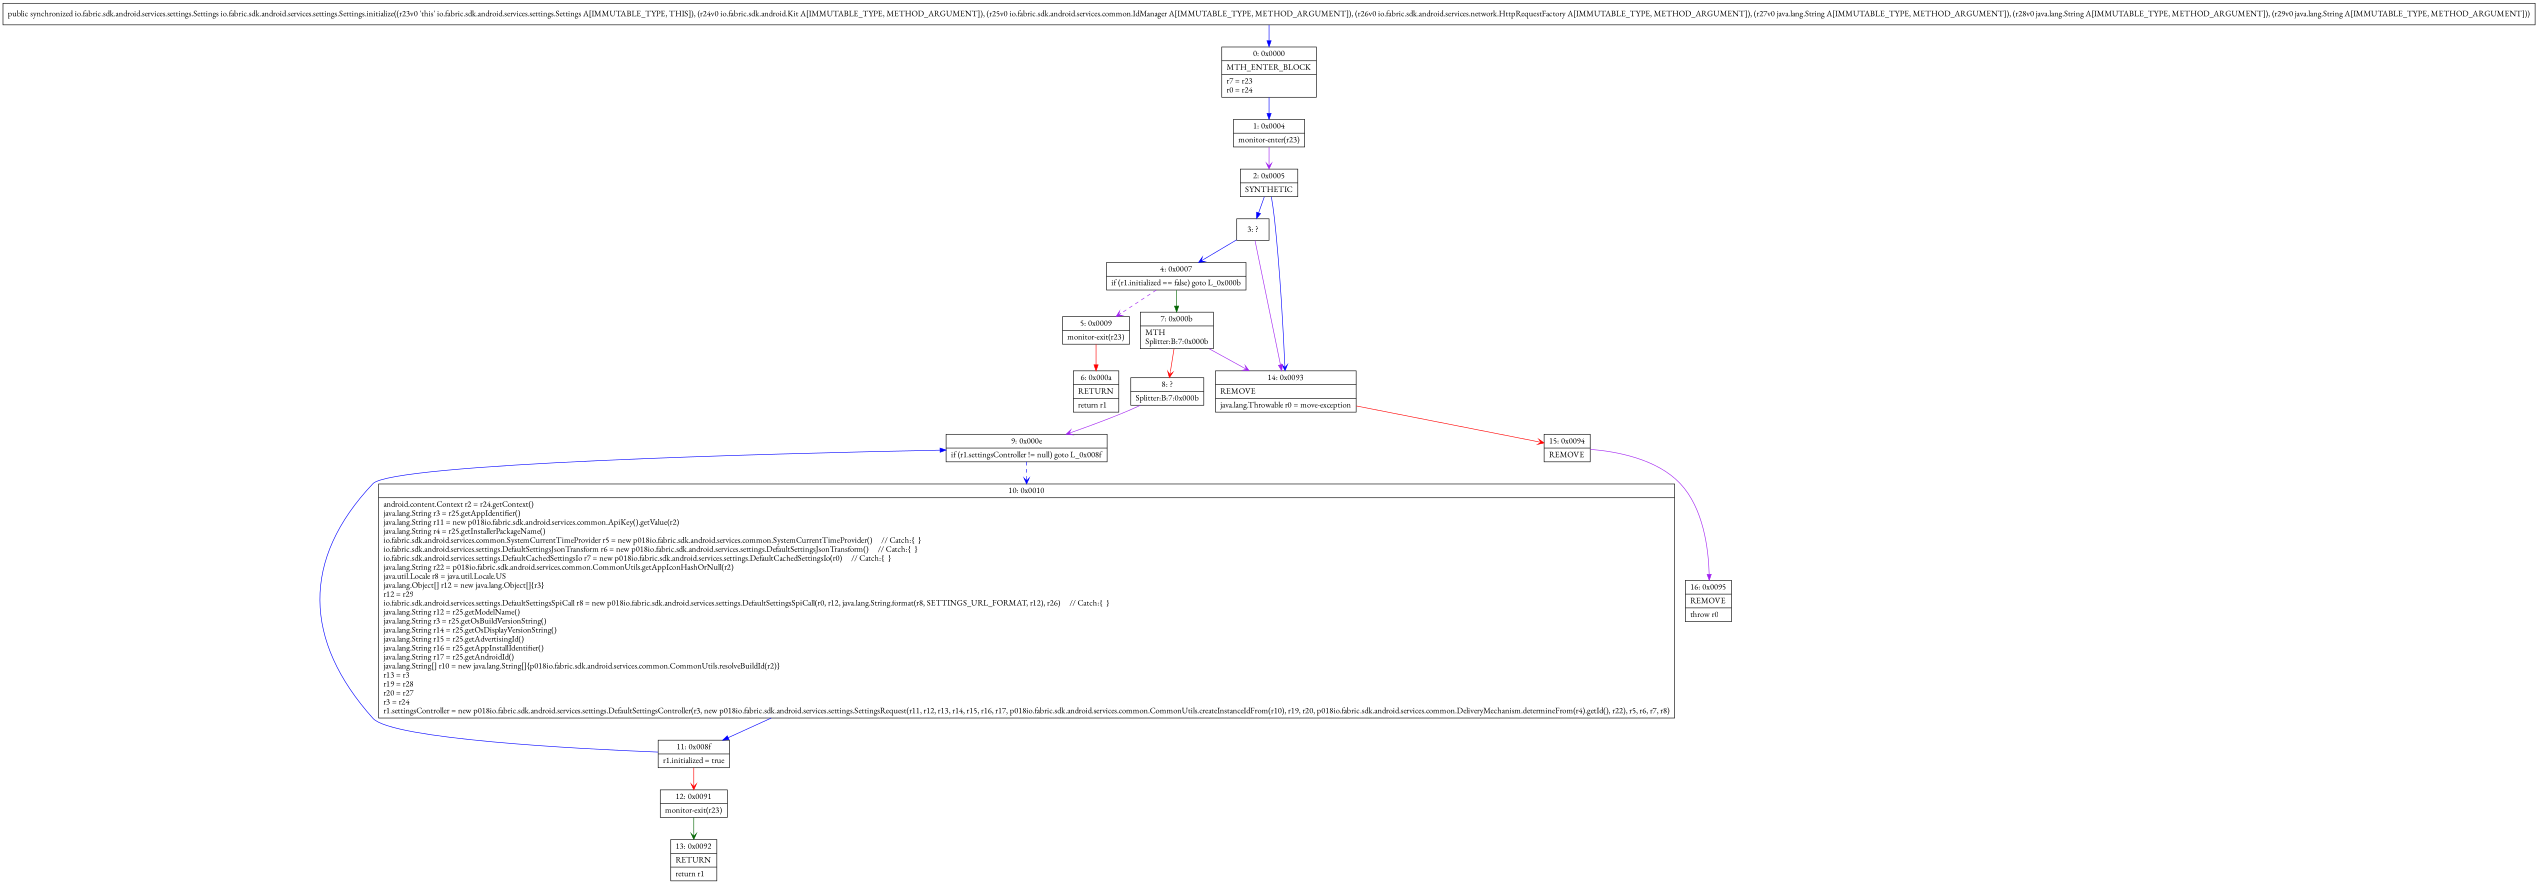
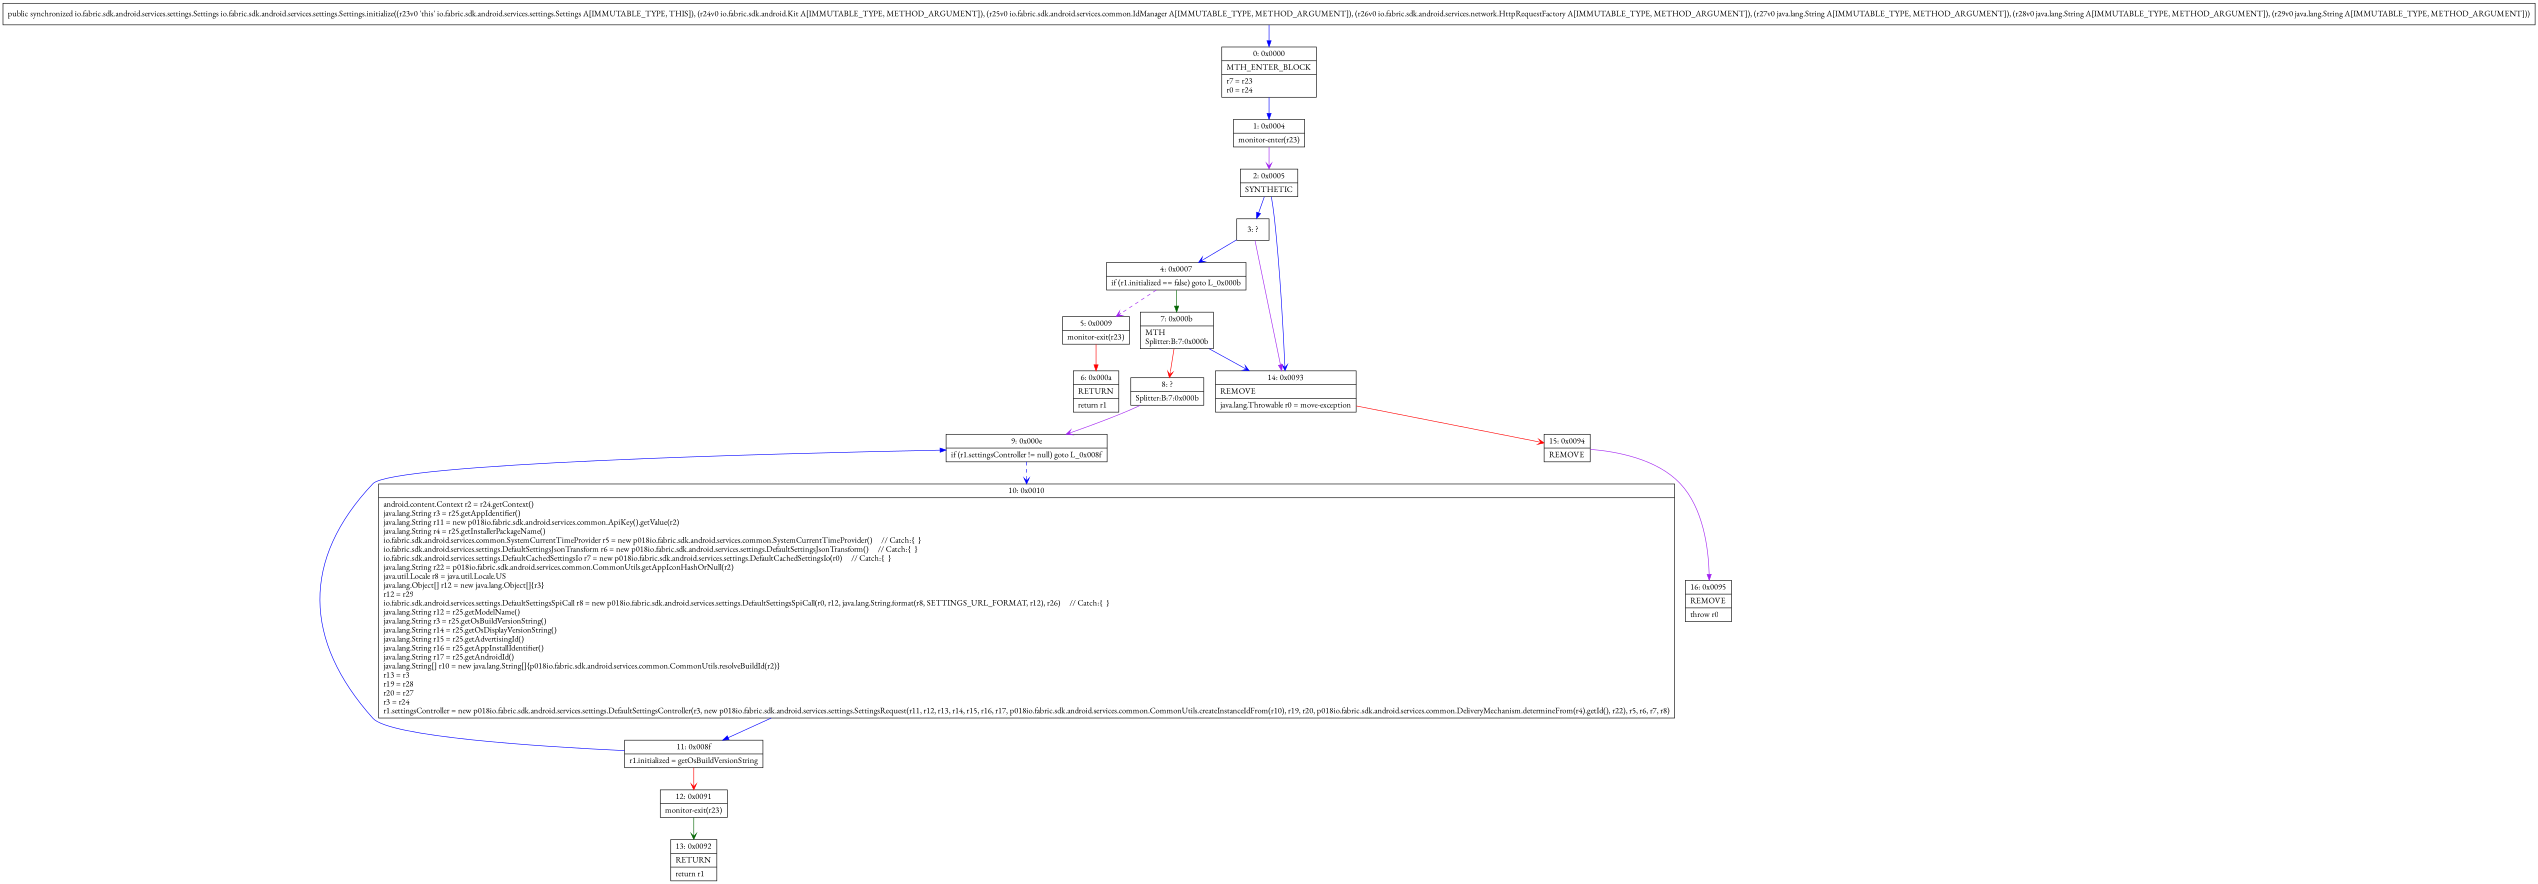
  digraph {
    fontname="EB Garamond"
    node [fontname="EB Garamond" shape=record]
    edge [arrowhead=vee color=blue fontname="EB Garamond"]
    n1 [label="{0\:\ 0x0000|MTH_ENTER_BLOCK\l|r7 = r23\lr0 = r24\l}"]
    n2 [label="{1\:\ 0x0004|monitor\-enter(r23)\l}"]
    n3 [label="{2\:\ 0x0005|SYNTHETIC\l}"]
    n4 [label="{3\:\ ?}"]
    n5 [label="{14\:\ 0x0093|REMOVE\l|java.lang.Throwable r0 = move\-exception\l}"]
    n6 [label="{4\:\ 0x0007|if (r1.initialized == false) goto L_0x000b\l}"]
    n7 [label="{15\:\ 0x0094|REMOVE\l}"]
    n8 [label="{5\:\ 0x0009|monitor\-exit(r23)\l}"]
    n9 [label="{7\:\ 0x000b|MTH\lSplitter:B:7:0x000b\l}"]
    n10 [label="{6\:\ 0x000a|RETURN\l|return r1\l}"]
    n11 [label="{8\:\ ?|Splitter:B:7:0x000b\l}"]
    n12 [label="{9\:\ 0x000e|if (r1.settingsController != null) goto L_0x008f\l}"]
    n13 [label="{10\:\ 0x0010|android.content.Context r2 = r24.getContext()\ljava.lang.String r3 = r25.getAppIdentifier()\ljava.lang.String r11 = new p018io.fabric.sdk.android.services.common.ApiKey().getValue(r2)\ljava.lang.String r4 = r25.getInstallerPackageName()\lio.fabric.sdk.android.services.common.SystemCurrentTimeProvider r5 = new p018io.fabric.sdk.android.services.common.SystemCurrentTimeProvider()     \/\/ Catch:\{  \}\lio.fabric.sdk.android.services.settings.DefaultSettingsJsonTransform r6 = new p018io.fabric.sdk.android.services.settings.DefaultSettingsJsonTransform()     \/\/ Catch:\{  \}\lio.fabric.sdk.android.services.settings.DefaultCachedSettingsIo r7 = new p018io.fabric.sdk.android.services.settings.DefaultCachedSettingsIo(r0)     \/\/ Catch:\{  \}\ljava.lang.String r22 = p018io.fabric.sdk.android.services.common.CommonUtils.getAppIconHashOrNull(r2)\ljava.util.Locale r8 = java.util.Locale.US\ljava.lang.Object[] r12 = new java.lang.Object[]\{r3\}\lr12 = r29\lio.fabric.sdk.android.services.settings.DefaultSettingsSpiCall r8 = new p018io.fabric.sdk.android.services.settings.DefaultSettingsSpiCall(r0, r12, java.lang.String.format(r8, SETTINGS_URL_FORMAT, r12), r26)     \/\/ Catch:\{  \}\ljava.lang.String r12 = r25.getModelName()\ljava.lang.String r3 = r25.getOsBuildVersionString()\ljava.lang.String r14 = r25.getOsDisplayVersionString()\ljava.lang.String r15 = r25.getAdvertisingId()\ljava.lang.String r16 = r25.getAppInstallIdentifier()\ljava.lang.String r17 = r25.getAndroidId()\ljava.lang.String[] r10 = new java.lang.String[]\{p018io.fabric.sdk.android.services.common.CommonUtils.resolveBuildId(r2)\}\lr13 = r3\lr19 = r28\lr20 = r27\lr3 = r24\lr1.settingsController = new p018io.fabric.sdk.android.services.settings.DefaultSettingsController(r3, new p018io.fabric.sdk.android.services.settings.SettingsRequest(r11, r12, r13, r14, r15, r16, r17, p018io.fabric.sdk.android.services.common.CommonUtils.createInstanceIdFrom(r10), r19, r20, p018io.fabric.sdk.android.services.common.DeliveryMechanism.determineFrom(r4).getId(), r22), r5, r6, r7, r8)\l}"]
-   n14 [label="{11\:\ 0x008f|r1.initialized = true\l}"]
+   n14 [label="{11\:\ 0x008f|r1.initialized = getOsBuildVersionString\l}"]
    n15 [label="{12\:\ 0x0091|monitor\-exit(r23)\l}"]
    n16 [label="{13\:\ 0x0092|RETURN\l|return r1\l}"]
    n17 [label="{16\:\ 0x0095|REMOVE\l|throw r0\l}"]
    n18 [label="{public synchronized io.fabric.sdk.android.services.settings.Settings io.fabric.sdk.android.services.settings.Settings.initialize((r23v0 'this' io.fabric.sdk.android.services.settings.Settings A[IMMUTABLE_TYPE, THIS]), (r24v0 io.fabric.sdk.android.Kit A[IMMUTABLE_TYPE, METHOD_ARGUMENT]), (r25v0 io.fabric.sdk.android.services.common.IdManager A[IMMUTABLE_TYPE, METHOD_ARGUMENT]), (r26v0 io.fabric.sdk.android.services.network.HttpRequestFactory A[IMMUTABLE_TYPE, METHOD_ARGUMENT]), (r27v0 java.lang.String A[IMMUTABLE_TYPE, METHOD_ARGUMENT]), (r28v0 java.lang.String A[IMMUTABLE_TYPE, METHOD_ARGUMENT]), (r29v0 java.lang.String A[IMMUTABLE_TYPE, METHOD_ARGUMENT])) }"]
    n1 -> n2 [arrowhead=normal]
    n2 -> n3 [color=purple]
    n3 -> n4 [arrowhead=normal]
    n3 -> n5
    n4 -> n5 [arrowhead=normal color=purple]
    n4 -> n6
    n5 -> n7 [color=red]
    n6 -> n8 [color=purple style=dashed]
    n6 -> n9 [arrowhead=normal color=darkgreen]
    n7 -> n17 [arrowhead=normal color=purple]
    n8 -> n10 [arrowhead=normal color=red]
-   n9 -> n5 [color=purple]
+   n9 -> n5
    n9 -> n11 [color=red]
    n11 -> n12 [color=purple]
    n12 -> n13 [style=dashed]
    n13 -> n14 [arrowhead=normal]
    n14 -> n12 [arrowhead=normal]
    n14 -> n15 [color=red]
    n15 -> n16 [color=darkgreen]
    n18 -> n1 [arrowhead=normal]
  }
